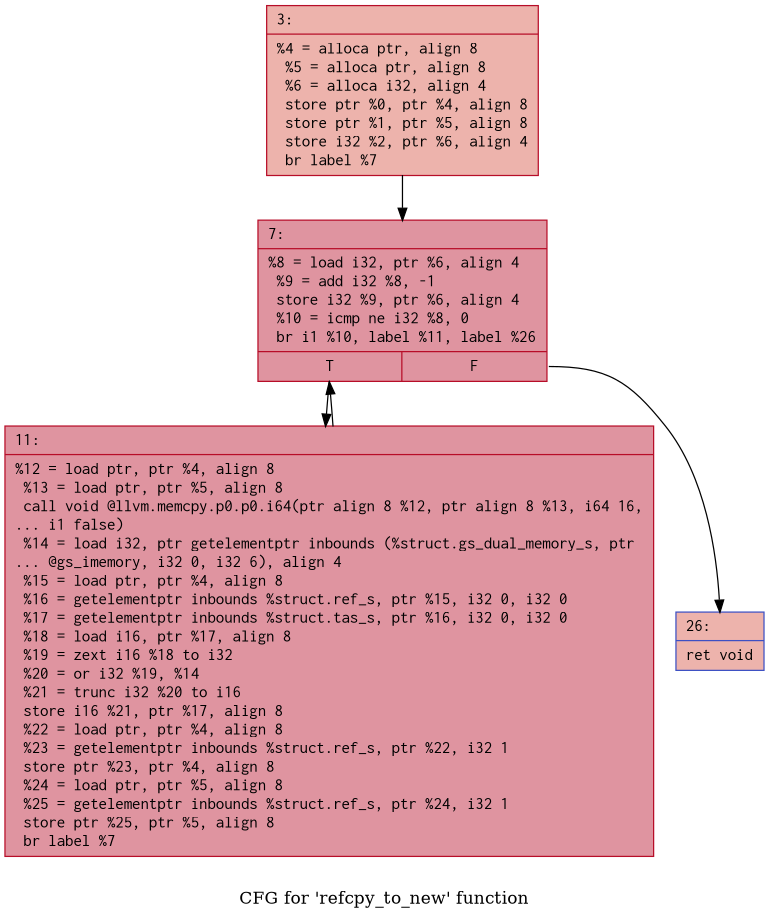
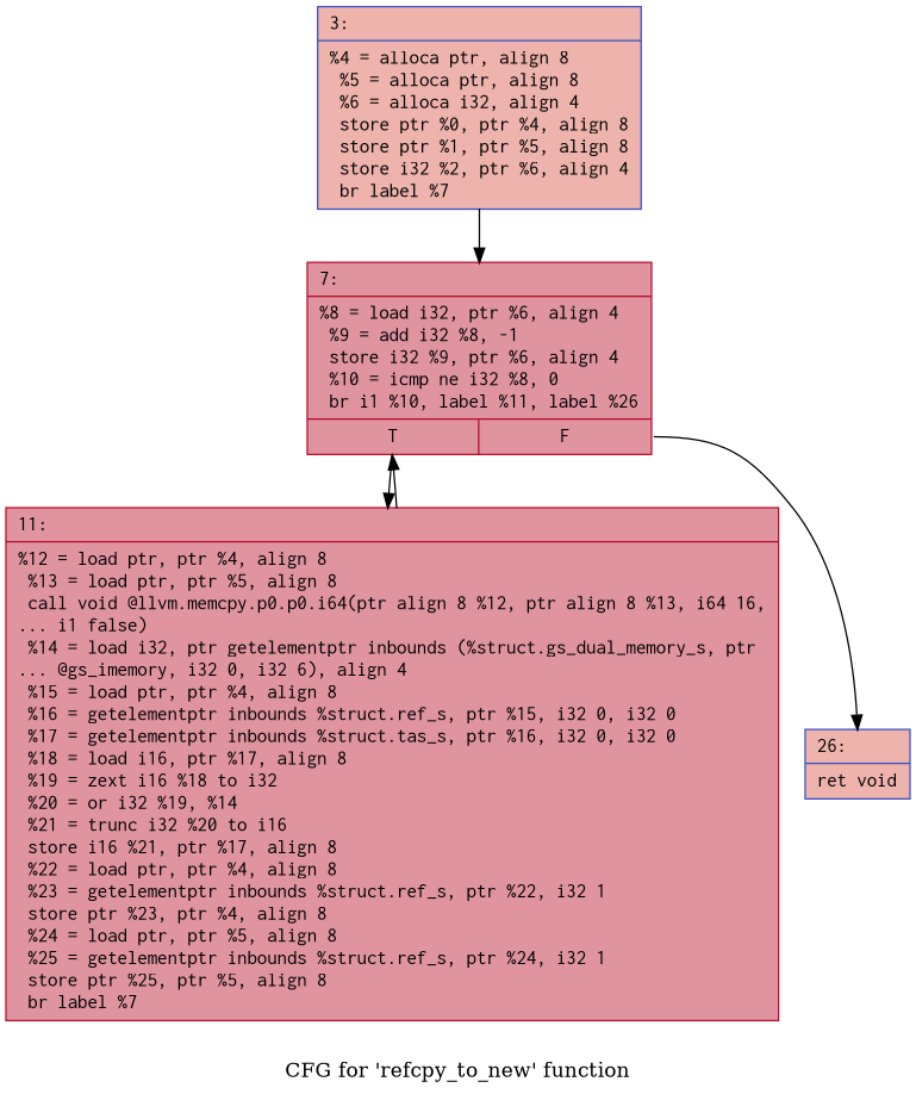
  digraph {
    label="CFG for 'refcpy_to_new' function"
    node [color="#3d50c3ff" fillcolor="#d6524470" fontname=Courier shape=record style=filled]
-   n1 [color="#b70d28ff" label="{3:\l|  %4 = alloca ptr, align 8\l  %5 = alloca ptr, align 8\l  %6 = alloca i32, align 4\l  store ptr %0, ptr %4, align 8\l  store ptr %1, ptr %5, align 8\l  store i32 %2, ptr %6, align 4\l  br label %7\l}"]
+   n1 [label="{3:\l|  %4 = alloca ptr, align 8\l  %5 = alloca ptr, align 8\l  %6 = alloca i32, align 4\l  store ptr %0, ptr %4, align 8\l  store ptr %1, ptr %5, align 8\l  store i32 %2, ptr %6, align 4\l  br label %7\l}"]
    n2 [color="#b70d28ff" fillcolor="#b70d2870" label="{7:\l|  %8 = load i32, ptr %6, align 4\l  %9 = add i32 %8, -1\l  store i32 %9, ptr %6, align 4\l  %10 = icmp ne i32 %8, 0\l  br i1 %10, label %11, label %26\l|{<s0>T|<s1>F}}"]
    n3 [color="#b70d28ff" fillcolor="#b70d2870" label="{11:\l|  %12 = load ptr, ptr %4, align 8\l  %13 = load ptr, ptr %5, align 8\l  call void @llvm.memcpy.p0.p0.i64(ptr align 8 %12, ptr align 8 %13, i64 16,\l... i1 false)\l  %14 = load i32, ptr getelementptr inbounds (%struct.gs_dual_memory_s, ptr\l... @gs_imemory, i32 0, i32 6), align 4\l  %15 = load ptr, ptr %4, align 8\l  %16 = getelementptr inbounds %struct.ref_s, ptr %15, i32 0, i32 0\l  %17 = getelementptr inbounds %struct.tas_s, ptr %16, i32 0, i32 0\l  %18 = load i16, ptr %17, align 8\l  %19 = zext i16 %18 to i32\l  %20 = or i32 %19, %14\l  %21 = trunc i32 %20 to i16\l  store i16 %21, ptr %17, align 8\l  %22 = load ptr, ptr %4, align 8\l  %23 = getelementptr inbounds %struct.ref_s, ptr %22, i32 1\l  store ptr %23, ptr %4, align 8\l  %24 = load ptr, ptr %5, align 8\l  %25 = getelementptr inbounds %struct.ref_s, ptr %24, i32 1\l  store ptr %25, ptr %5, align 8\l  br label %7\l}"]
    n4 [label="{26:\l|  ret void\l}"]
    n1 -> n2
    n2 -> n3 [tailport=s0]
    n2 -> n4 [tailport=s1]
    n3 -> n2
  }
